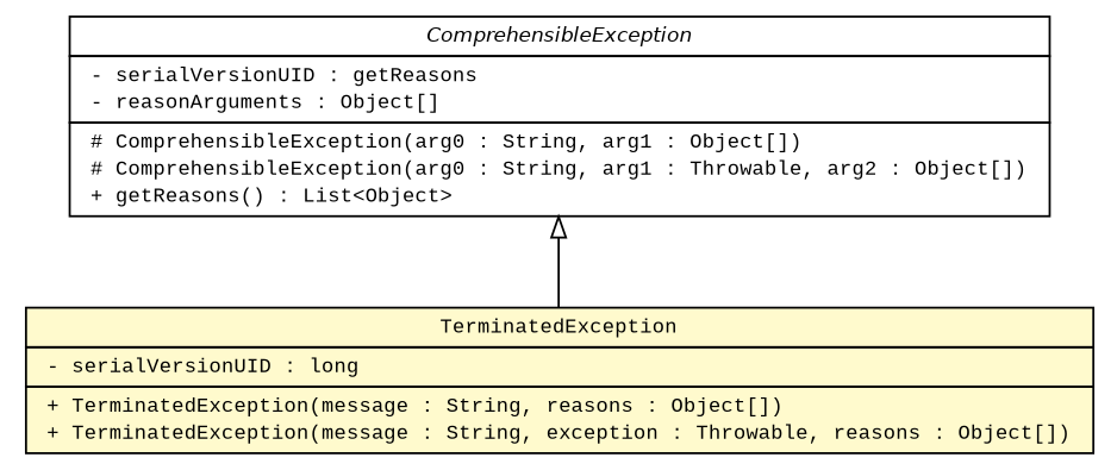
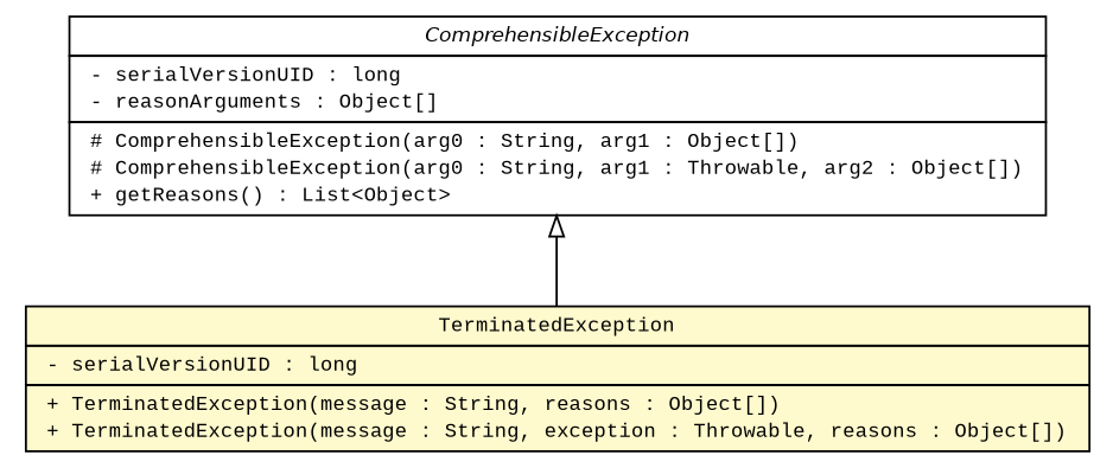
  digraph {
    nodesep=0.25
    ranksep=0.5
    fontname="Liberation Mono"
    node [fontcolor=black fontname="Liberation Mono" fontsize=10.0 shape=plaintext]
    n1 [label=<<table title="de.hsbremen.tc.tnc.tnccs.adapter.im.exception.TerminatedException" border="0" cellborder="1" cellspacing="0" cellpadding="2" port="p" bgcolor="lemonChiffon" href="./TerminatedException.html"> 		<tr><td><table border="0" cellspacing="0" cellpadding="1"> <tr><td align="center" balign="center"> TerminatedException </td></tr> 		</table></td></tr> 		<tr><td><table border="0" cellspacing="0" cellpadding="1"> <tr><td align="left" balign="left"> - serialVersionUID : long </td></tr> 		</table></td></tr> 		<tr><td><table border="0" cellspacing="0" cellpadding="1"> <tr><td align="left" balign="left"> + TerminatedException(message : String, reasons : Object[]) </td></tr> <tr><td align="left" balign="left"> + TerminatedException(message : String, exception : Throwable, reasons : Object[]) </td></tr> 		</table></td></tr> 		</table>>]
-   n2 [label=<<table title="de.hsbremen.tc.tnc.exception.ComprehensibleException" border="0" cellborder="1" cellspacing="0" cellpadding="2" port="p" href="http://java.sun.com/j2se/1.4.2/docs/api/de/hsbremen/tc/tnc/exception/ComprehensibleException.html"> 		<tr><td><table border="0" cellspacing="0" cellpadding="1"> <tr><td align="center" balign="center"><font face="Helvetica-Oblique"> ComprehensibleException </font></td></tr> 		</table></td></tr> 		<tr><td><table border="0" cellspacing="0" cellpadding="1"> <tr><td align="left" balign="left"> - serialVersionUID : getReasons </td></tr> <tr><td align="left" balign="left"> - reasonArguments : Object[] </td></tr> 		</table></td></tr> 		<tr><td><table border="0" cellspacing="0" cellpadding="1"> <tr><td align="left" balign="left"> # ComprehensibleException(arg0 : String, arg1 : Object[]) </td></tr> <tr><td align="left" balign="left"> # ComprehensibleException(arg0 : String, arg1 : Throwable, arg2 : Object[]) </td></tr> <tr><td align="left" balign="left"> + getReasons() : List&lt;Object&gt; </td></tr> 		</table></td></tr> 		</table>>]
+   n2 [label=<<table title="de.hsbremen.tc.tnc.exception.ComprehensibleException" border="0" cellborder="1" cellspacing="0" cellpadding="2" port="p" href="http://java.sun.com/j2se/1.4.2/docs/api/de/hsbremen/tc/tnc/exception/ComprehensibleException.html"> 		<tr><td><table border="0" cellspacing="0" cellpadding="1"> <tr><td align="center" balign="center"><font face="Helvetica-Oblique"> ComprehensibleException </font></td></tr> 		</table></td></tr> 		<tr><td><table border="0" cellspacing="0" cellpadding="1"> <tr><td align="left" balign="left"> - serialVersionUID : long </td></tr> <tr><td align="left" balign="left"> - reasonArguments : Object[] </td></tr> 		</table></td></tr> 		<tr><td><table border="0" cellspacing="0" cellpadding="1"> <tr><td align="left" balign="left"> # ComprehensibleException(arg0 : String, arg1 : Object[]) </td></tr> <tr><td align="left" balign="left"> # ComprehensibleException(arg0 : String, arg1 : Throwable, arg2 : Object[]) </td></tr> <tr><td align="left" balign="left"> + getReasons() : List&lt;Object&gt; </td></tr> 		</table></td></tr> 		</table>>]
    n2 -> n1 [arrowtail=empty dir=back fontname="Liberation Mono" fontsize=10 headport=p labelfontname=Helvetica labelfontsize=10 tailport=p]
  }
